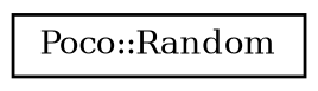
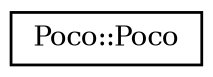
  digraph {
    rankdir=LR
    fontname="DejaVu Serif"
-   n1 [color=black fillcolor=white fontname="DejaVu Serif" fontsize=10 height=0.2 label="Poco::Random" shape=record style=filled width=0.4]
+   n1 [color=black fillcolor=white fontname="DejaVu Serif" fontsize=10 height=0.2 label="Poco::Poco" shape=record style=filled width=0.4]
  }
